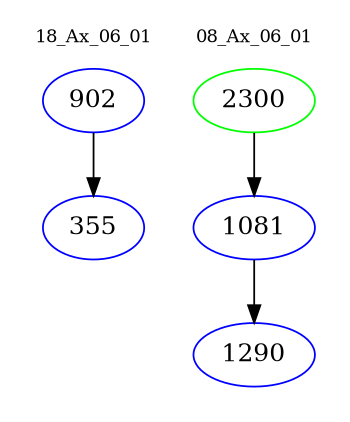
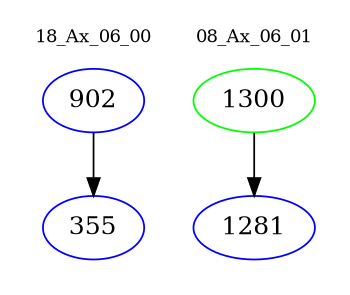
  digraph {
    node [color=blue]
    edge [color=black]
    n1 [label=902]
    n2 [label=355]
-   n3 [color=green label=2300]
-   n4 [label=1081]
-   n5 [label=1290]
+   n3 [color=green label=1300]
+   n4 [label=1281]
    subgraph cluster_1 {
      color=white
      fontsize=10
-     label="18_Ax_06_01"
+     label="18_Ax_06_00"
      n1
      n2
    }
    subgraph cluster_2 {
      color=white
      fontsize=10
      label="08_Ax_06_01"
      n3
      n4
-     n5
    }
    n1 -> n2
    n3 -> n4
-   n4 -> n5
  }
